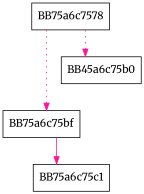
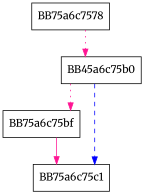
  digraph {
    fontname=Merriweather
    splines=ortho
    node [fontname=Merriweather shape=box]
    edge [color=deeppink fontname=Merriweather style=dotted]
    BB75a6c7578
    BB75a6c75bf
    n3 [label=BB45a6c75b0]
    BB75a6c75c1
-   BB75a6c7578 -> BB75a6c75bf
+   n3 -> BB75a6c75bf
    BB75a6c7578 -> n3
    BB75a6c75bf -> BB75a6c75c1 [style=solid]
+   n3 -> BB75a6c75c1 [color=blue style=dashed]
  }
